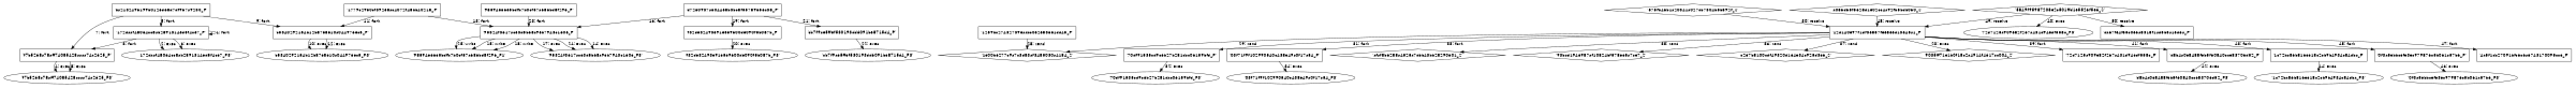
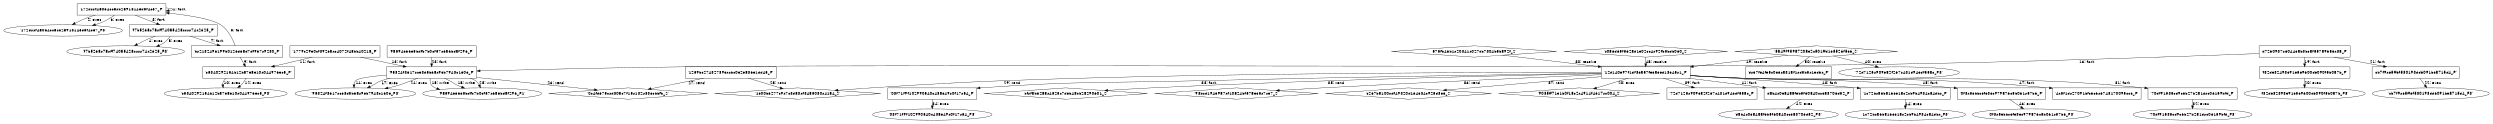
  digraph {
    engine=neato
    fixedsize=false
    fontname=Lato
    fontsize=10
    nodesep=0.3
    rankdir=TB
    ranksep=0
    splines=true
    node [fontname=Lato node_type=Process shape=box]
    edge [fontname=Lato]
    "'172daaf48064cc8ab2891314ed5f4ce7_P'"
    "'172daaf48064cc8ab2891314ed5f4ce7_F3'" [node_type=File shape=ellipse]
    "'f7b5268a78aff74085428aaaa74a2625_P'"
    "'f7b5268a78aff74085428aaaa74a2625_F3'" [node_type=File shape=ellipse]
    "'ba2132496199b0126d68d7df967a9230_P'"
    "'c5340292154b12b87e8e10a044976ec5_P'"
    "'c5340292154b12b87e8e10a044976ec5_F3'" [node_type=File shape=ellipse]
    "'1779c29e0cf392e8ac4072f48bb40218_P'"
    "'95324f3617ace3d5b68a9eb7943c160e_P'"
    "'95324f3617ace3d5b68a9eb7943c160e_F3'" [node_type=File shape=ellipse]
    "'98594e66e5bdfb7b0cf57a686bd8f296_F1'" [node_type=file shape=ellipse]
+   "'0a4fd675cad308c7f15a132a33ecbbfb_S'" [node_type=Socket shape=diamond]
    "'d7260937a6044e8b3bc8f55789656a38_P'"
    "'f32de32493e91e5e9600de090f5b087b_P'"
    "'cb7f9ae5ffef530193dd6091be8715d4_P'"
-   "'f32de32493e91e5e9600de090f5b087b_F3'" [node_type=File shape=ellipse]
+   "'f32de32493e91e5e9600de090f5b087b_F3'" [node_type=File shape=ellipse label="'f32de32393e91e5e9600de090f5b087b_F3'"]
    "'cb7f9ae5ffef530193dd6091be8715d4_F3'" [node_type=File shape=ellipse]
    "'98594e66e5bdfb7b0cf57a686bd8f296_P'"
    "'1259bc27432739eaabc0e2e836e1dd45_P'"
    "'1e00b6277c9a7c3d83af3485030a4184_S'" [node_type=Socket shape=diamond]
    "'12d140e97f1df3e857fee8eed13e45a1_P'"
    "'70df91535cd9c6b27b281dac06159bfd_P'"
    "'03f71f9f102990540c438e49a0f17a54_P'"
    "'afaf8b6288a4525a7deb43bb28290601_S'" [node_type=Socket shape=diamond]
    "'93bad1946987af10824bf578ee5a7ae7_S'" [node_type=Socket shape=diamond]
    "'c267b8100cdf49320d164e34c925d3e6_S'" [node_type=Socket shape=diamond]
    "'9035ff71e1b0f18c2a4914f4617ac004_S'" [node_type=Socket shape=diamond]
    "'72d7125a909e82f267a431d94edf558c_P'"
    "'d8b4a0e8488feb5f60840cce83706d52_P'"
    "'1c72ba86b816ee18c2cb9b4934c84dba_P'"
    "'0f3a5ebbcefe3ec979876c5b061a57b6_P'"
    "'4a5f1da27091bfc6c6a6743170095cce_P'"
    "'70df91535cd9c6b27b281dac06159bfd_F3'" [node_type=File shape=ellipse]
    "'03f71f9f102990540c438e49a0f17a54_F3'" [node_type=File shape=ellipse]
    "'d8b4a0e8488feb5f60840cce83706d52_F3'" [node_type=File shape=ellipse]
    "'1c72ba86b816ee18c2cb9b4934c84dba_F3'" [node_type=File shape=ellipse]
    "'0f3a5ebbcefe3ec979876c5b061a57b6_F3'" [node_type=File shape=ellipse]
    "'575fb46b1a20341a027dc7304b5b892f_S'" [node_type=Socket shape=diamond]
    "'72d7125a909e82f267a431d94edf558c_F3'" [node_type=File shape=ellipse]
    "'a086d65f5628d1e02cc4a92fb5bdb060_S'" [node_type=Socket shape=diamond]
    "'5849f95987208e2c501ffd1e5526f5e6_S'" [node_type=Socket shape=diamond]
    "'da67fe4fe5c0e6a8318f1ad5b5a1ed6a_P'"
    "'172daaf48064cc8ab2891314ed5f4ce7_P'" -> "'172daaf48064cc8ab2891314ed5f4ce7_P'" [label="1: fork"]
    "'172daaf48064cc8ab2891314ed5f4ce7_P'" -> "'172daaf48064cc8ab2891314ed5f4ce7_F3'" [label="2: exec"]
    "'172daaf48064cc8ab2891314ed5f4ce7_P'" -> "'172daaf48064cc8ab2891314ed5f4ce7_F3'" [label="6: exec"]
    "'172daaf48064cc8ab2891314ed5f4ce7_P'" -> "'f7b5268a78aff74085428aaaa74a2625_P'" [label="3: fork"]
    "'f7b5268a78aff74085428aaaa74a2625_P'" -> "'f7b5268a78aff74085428aaaa74a2625_F3'" [label="4: exec"]
    "'f7b5268a78aff74085428aaaa74a2625_P'" -> "'f7b5268a78aff74085428aaaa74a2625_F3'" [label="8: exec"]
    "'ba2132496199b0126d68d7df967a9230_P'" -> "'172daaf48064cc8ab2891314ed5f4ce7_P'" [label="5: fork"]
-   "'ba2132496199b0126d68d7df967a9230_P'" -> "'f7b5268a78aff74085428aaaa74a2625_P'" [label="7: fork"]
+   "'f7b5268a78aff74085428aaaa74a2625_P'" -> "'ba2132496199b0126d68d7df967a9230_P'" [label="7: fork"]
    "'ba2132496199b0126d68d7df967a9230_P'" -> "'c5340292154b12b87e8e10a044976ec5_P'" [label="9: fork"]
    "'c5340292154b12b87e8e10a044976ec5_P'" -> "'c5340292154b12b87e8e10a044976ec5_F3'" [label="10: exec"]
    "'c5340292154b12b87e8e10a044976ec5_P'" -> "'c5340292154b12b87e8e10a044976ec5_F3'" [label="12: exec"]
    "'1779c29e0cf392e8ac4072f48bb40218_P'" -> "'c5340292154b12b87e8e10a044976ec5_P'" [label="11: fork"]
    "'1779c29e0cf392e8ac4072f48bb40218_P'" -> "'95324f3617ace3d5b68a9eb7943c160e_P'" [label="13: fork"]
    "'95324f3617ace3d5b68a9eb7943c160e_P'" -> "'95324f3617ace3d5b68a9eb7943c160e_F3'" [label="14: exec"]
    "'95324f3617ace3d5b68a9eb7943c160e_P'" -> "'95324f3617ace3d5b68a9eb7943c160e_F3'" [label="17: exec"]
    "'95324f3617ace3d5b68a9eb7943c160e_P'" -> "'95324f3617ace3d5b68a9eb7943c160e_F3'" [label="24: exec"]
    "'95324f3617ace3d5b68a9eb7943c160e_P'" -> "'98594e66e5bdfb7b0cf57a686bd8f296_F1'" [label="15: write"]
    "'95324f3617ace3d5b68a9eb7943c160e_P'" -> "'98594e66e5bdfb7b0cf57a686bd8f296_F1'" [label="18: write"]
    "'95324f3617ace3d5b68a9eb7943c160e_P'" -> "'98594e66e5bdfb7b0cf57a686bd8f296_F1'" [label="25: write"]
+   "'95324f3617ace3d5b68a9eb7943c160e_P'" -> "'0a4fd675cad308c7f15a132a33ecbbfb_S'" [label="26: send"]
    "'d7260937a6044e8b3bc8f55789656a38_P'" -> "'95324f3617ace3d5b68a9eb7943c160e_P'" [label="16: fork"]
    "'d7260937a6044e8b3bc8f55789656a38_P'" -> "'f32de32493e91e5e9600de090f5b087b_P'" [label="19: fork"]
    "'d7260937a6044e8b3bc8f55789656a38_P'" -> "'cb7f9ae5ffef530193dd6091be8715d4_P'" [label="21: fork"]
    "'f32de32493e91e5e9600de090f5b087b_P'" -> "'f32de32493e91e5e9600de090f5b087b_F3'" [label="20: exec"]
    "'cb7f9ae5ffef530193dd6091be8715d4_P'" -> "'cb7f9ae5ffef530193dd6091be8715d4_F3'" [label="22: exec"]
    "'98594e66e5bdfb7b0cf57a686bd8f296_P'" -> "'95324f3617ace3d5b68a9eb7943c160e_P'" [label="23: fork"]
+   "'1259bc27432739eaabc0e2e836e1dd45_P'" -> "'0a4fd675cad308c7f15a132a33ecbbfb_S'" [label="27: send"]
    "'1259bc27432739eaabc0e2e836e1dd45_P'" -> "'1e00b6277c9a7c3d83af3485030a4184_S'" [label="28: send"]
    "'12d140e97f1df3e857fee8eed13e45a1_P'" -> "'1e00b6277c9a7c3d83af3485030a4184_S'" [label="29: send"]
    "'12d140e97f1df3e857fee8eed13e45a1_P'" -> "'70df91535cd9c6b27b281dac06159bfd_P'" [label="31: fork"]
    "'12d140e97f1df3e857fee8eed13e45a1_P'" -> "'03f71f9f102990540c438e49a0f17a54_P'" [label="33: fork"]
    "'12d140e97f1df3e857fee8eed13e45a1_P'" -> "'afaf8b6288a4525a7deb43bb28290601_S'" [label="35: send"]
    "'12d140e97f1df3e857fee8eed13e45a1_P'" -> "'93bad1946987af10824bf578ee5a7ae7_S'" [label="36: send"]
    "'12d140e97f1df3e857fee8eed13e45a1_P'" -> "'c267b8100cdf49320d164e34c925d3e6_S'" [label="37: send"]
    "'12d140e97f1df3e857fee8eed13e45a1_P'" -> "'9035ff71e1b0f18c2a4914f4617ac004_S'" [label="20: exec"]
    "'12d140e97f1df3e857fee8eed13e45a1_P'" -> "'72d7125a909e82f267a431d94edf558c_P'" [label="39: fork"]
    "'12d140e97f1df3e857fee8eed13e45a1_P'" -> "'d8b4a0e8488feb5f60840cce83706d52_P'" [label="41: fork"]
    "'12d140e97f1df3e857fee8eed13e45a1_P'" -> "'1c72ba86b816ee18c2cb9b4934c84dba_P'" [label="43: fork"]
    "'12d140e97f1df3e857fee8eed13e45a1_P'" -> "'0f3a5ebbcefe3ec979876c5b061a57b6_P'" [label="45: fork"]
    "'12d140e97f1df3e857fee8eed13e45a1_P'" -> "'4a5f1da27091bfc6c6a6743170095cce_P'" [label="47: fork"]
    "'70df91535cd9c6b27b281dac06159bfd_P'" -> "'70df91535cd9c6b27b281dac06159bfd_F3'" [label="32: exec"]
    "'03f71f9f102990540c438e49a0f17a54_P'" -> "'03f71f9f102990540c438e49a0f17a54_F3'" [label="34: exec"]
    "'d8b4a0e8488feb5f60840cce83706d52_P'" -> "'d8b4a0e8488feb5f60840cce83706d52_F3'" [label="42: exec"]
    "'1c72ba86b816ee18c2cb9b4934c84dba_P'" -> "'1c72ba86b816ee18c2cb9b4934c84dba_F3'" [label="44: exec"]
    "'0f3a5ebbcefe3ec979876c5b061a57b6_P'" -> "'0f3a5ebbcefe3ec979876c5b061a57b6_F3'" [label="46: exec"]
    "'575fb46b1a20341a027dc7304b5b892f_S'" -> "'12d140e97f1df3e857fee8eed13e45a1_P'" [label="30: receive"]
    "'a086d65f5628d1e02cc4a92fb5bdb060_S'" -> "'12d140e97f1df3e857fee8eed13e45a1_P'" [label="48: receive"]
    "'5849f95987208e2c501ffd1e5526f5e6_S'" -> "'12d140e97f1df3e857fee8eed13e45a1_P'" [label="49: receive"]
    "'5849f95987208e2c501ffd1e5526f5e6_S'" -> "'72d7125a909e82f267a431d94edf558c_F3'" [label="40: exec"]
    "'5849f95987208e2c501ffd1e5526f5e6_S'" -> "'da67fe4fe5c0e6a8318f1ad5b5a1ed6a_P'" [label="50: receive"]
  }
